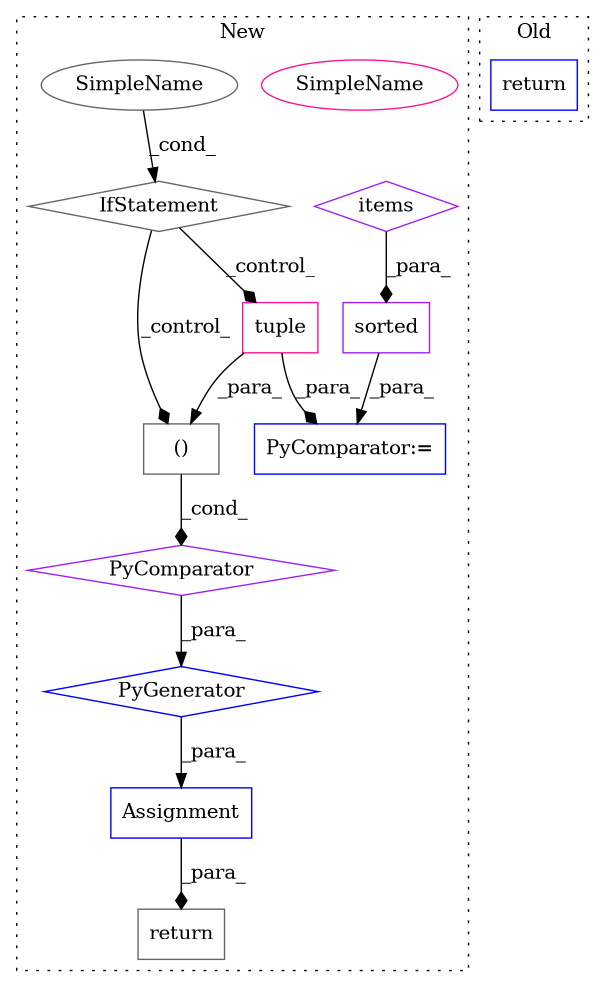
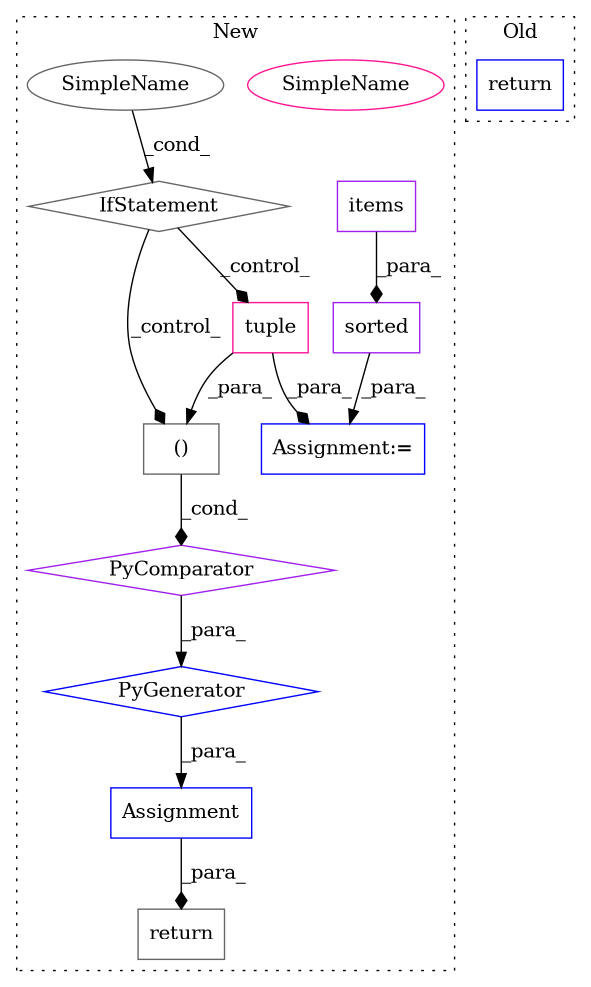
  digraph {
    node [a=32 color=blue l=7 s=9805 shape=box]
    edge [arrowhead=diamond]
    n1 [l="25,-8" label=Assignment s="9673,9876"]
    n2 [a=41 color=gray40 label=return s=9587]
-   n3 [a=7 l=60 label="PyComparator:="]
+   n3 [a=7 l=60 label="Assignment:="]
    n4 [a=106 color=gray40 l=30 label="()" s=9698]
    n5 [a=107 l=178 label=PyGenerator s=9698 shape=diamond]
    n6 [a=113 color=purple l=60 label=PyComparator shape=diamond]
    n7 [a=42 color=deeppink l=5 label=SimpleName s=9860 shape=ellipse]
    n8 [a=25 color=gray40 l=60 label=IfStatement shape=diamond]
-   n9 [color=purple label=items s=9848 shape=diamond]
+   n9 [color=purple label=items s=9848]
    n10 [color=deeppink l="6,1" label=tuple s="9712,9727"]
    n11 [color=purple l="7,1" label=sorted s="9812,9855"]
    n12 [a=42 color=gray40 l=5 label=SimpleName s=9860 shape=ellipse]
    n13 [a=41 label=return s=7690]
    subgraph cluster_1 {
      label=New
      style=dotted
      n1
      n2
      n3
      n4
      n5
      n6
      n7
      n8
      n9
      n10
      n11
      n12
    }
    subgraph cluster_2 {
      label=Old
      style=dotted
      n13
    }
    n1 -> n2 [label=_para_]
    n4 -> n6 [label=_cond_]
    n5 -> n1 [arrowhead=normal label=_para_]
    n6 -> n5 [arrowhead=normal label=_para_]
    n8 -> n4 [label=_control_]
    n8 -> n10 [label=_control_]
    n9 -> n11 [label=_para_]
    n10 -> n3 [label=_para_]
    n10 -> n4 [arrowhead=normal label=_para_]
    n11 -> n3 [arrowhead=normal label=_para_]
    n12 -> n8 [arrowhead=normal label=_cond_]
  }
